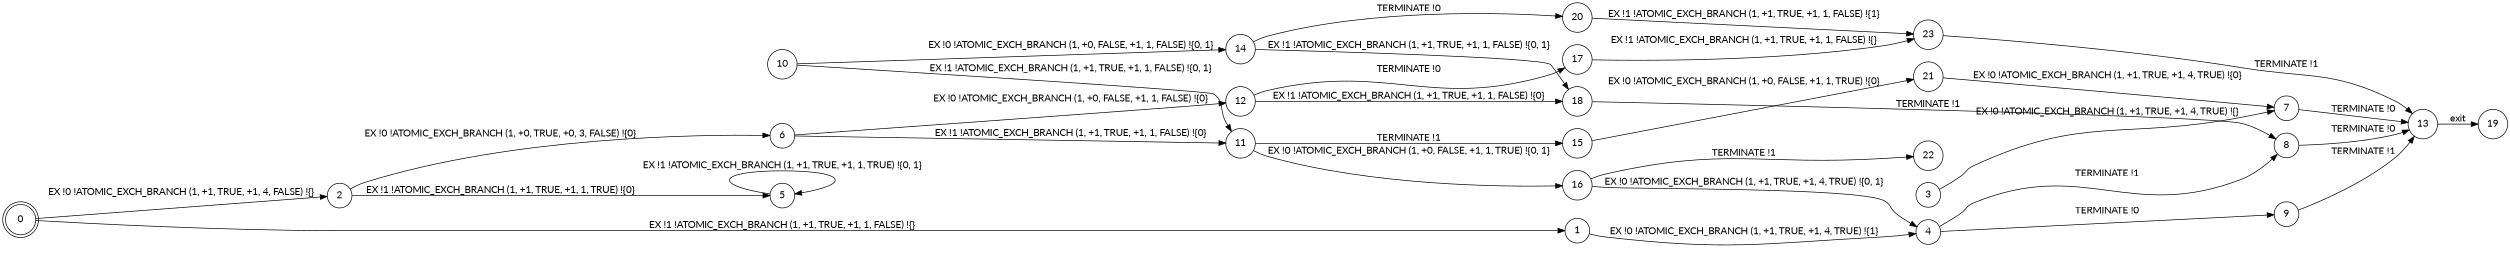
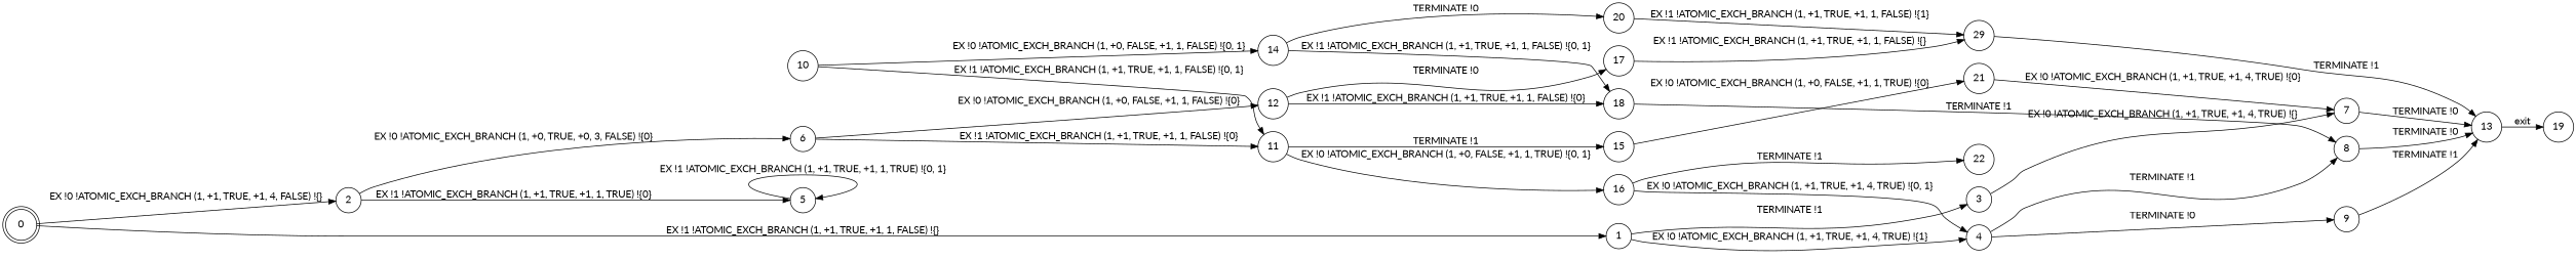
  digraph {
    fontname=Lato
    rankdir=LR
    node [fontname=Lato shape=circle]
    edge [fontname=Lato]
    0 [peripheries=2]
    1
    2
    3
    4
    5
    6
    7
    8
    9
    11
    12
    13
    10
    14
    15
    16
    17
    18
    19
    20
    21
    22
-   23
+   23 [label=29]
    0 -> 1 [label="EX !1 !ATOMIC_EXCH_BRANCH (1, +1, TRUE, +1, 1, FALSE) !{}"]
    0 -> 2 [label="EX !0 !ATOMIC_EXCH_BRANCH (1, +1, TRUE, +1, 4, FALSE) !{}"]
+   1 -> 3 [label="TERMINATE !1"]
    1 -> 4 [label="EX !0 !ATOMIC_EXCH_BRANCH (1, +1, TRUE, +1, 4, TRUE) !{1}"]
    2 -> 5 [label="EX !1 !ATOMIC_EXCH_BRANCH (1, +1, TRUE, +1, 1, TRUE) !{0}"]
    2 -> 6 [label="EX !0 !ATOMIC_EXCH_BRANCH (1, +0, TRUE, +0, 3, FALSE) !{0}"]
    3 -> 7 [label="EX !0 !ATOMIC_EXCH_BRANCH (1, +1, TRUE, +1, 4, TRUE) !{}"]
    4 -> 8 [label="TERMINATE !1"]
    4 -> 9 [label="TERMINATE !0"]
    5 -> 5 [label="EX !1 !ATOMIC_EXCH_BRANCH (1, +1, TRUE, +1, 1, TRUE) !{0, 1}"]
    6 -> 11 [label="EX !1 !ATOMIC_EXCH_BRANCH (1, +1, TRUE, +1, 1, FALSE) !{0}"]
    6 -> 12 [label="EX !0 !ATOMIC_EXCH_BRANCH (1, +0, FALSE, +1, 1, FALSE) !{0}"]
    7 -> 13 [label="TERMINATE !0"]
    8 -> 13 [label="TERMINATE !0"]
    9 -> 13 [label="TERMINATE !1"]
    11 -> 15 [label="TERMINATE !1"]
    11 -> 16 [label="EX !0 !ATOMIC_EXCH_BRANCH (1, +0, FALSE, +1, 1, TRUE) !{0, 1}"]
    12 -> 17 [label="TERMINATE !0"]
    12 -> 18 [label="EX !1 !ATOMIC_EXCH_BRANCH (1, +1, TRUE, +1, 1, FALSE) !{0}"]
    13 -> 19 [label=exit]
    10 -> 11 [label="EX !1 !ATOMIC_EXCH_BRANCH (1, +1, TRUE, +1, 1, FALSE) !{0, 1}"]
    10 -> 14 [label="EX !0 !ATOMIC_EXCH_BRANCH (1, +0, FALSE, +1, 1, FALSE) !{0, 1}"]
    14 -> 18 [label="EX !1 !ATOMIC_EXCH_BRANCH (1, +1, TRUE, +1, 1, FALSE) !{0, 1}"]
    14 -> 20 [label="TERMINATE !0"]
    15 -> 21 [label="EX !0 !ATOMIC_EXCH_BRANCH (1, +0, FALSE, +1, 1, TRUE) !{0}"]
    16 -> 4 [label="EX !0 !ATOMIC_EXCH_BRANCH (1, +1, TRUE, +1, 4, TRUE) !{0, 1}"]
    16 -> 22 [label="TERMINATE !1"]
    17 -> 23 [label="EX !1 !ATOMIC_EXCH_BRANCH (1, +1, TRUE, +1, 1, FALSE) !{}"]
    18 -> 8 [label="TERMINATE !1"]
    20 -> 23 [label="EX !1 !ATOMIC_EXCH_BRANCH (1, +1, TRUE, +1, 1, FALSE) !{1}"]
    21 -> 7 [label="EX !0 !ATOMIC_EXCH_BRANCH (1, +1, TRUE, +1, 4, TRUE) !{0}"]
    23 -> 13 [label="TERMINATE !1"]
  }
